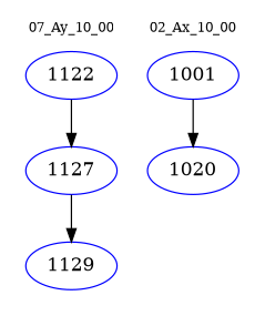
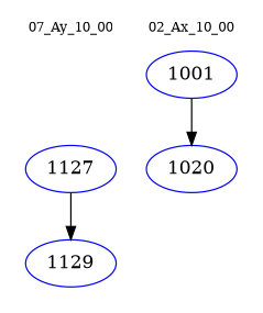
  digraph {
    node [color=blue]
    edge [color=black]
-   n1 [label=1122]
    n2 [label=1127]
    n3 [label=1129]
    n4 [label=1001]
    n5 [label=1020]
    subgraph cluster_1 {
      color=white
      fontsize=10
      label="07_Ay_10_00"
-     n1
      n2
      n3
    }
    subgraph cluster_2 {
      color=white
      fontsize=10
      label="02_Ax_10_00"
      n4
      n5
    }
-   n1 -> n2
    n2 -> n3
    n4 -> n5
  }
